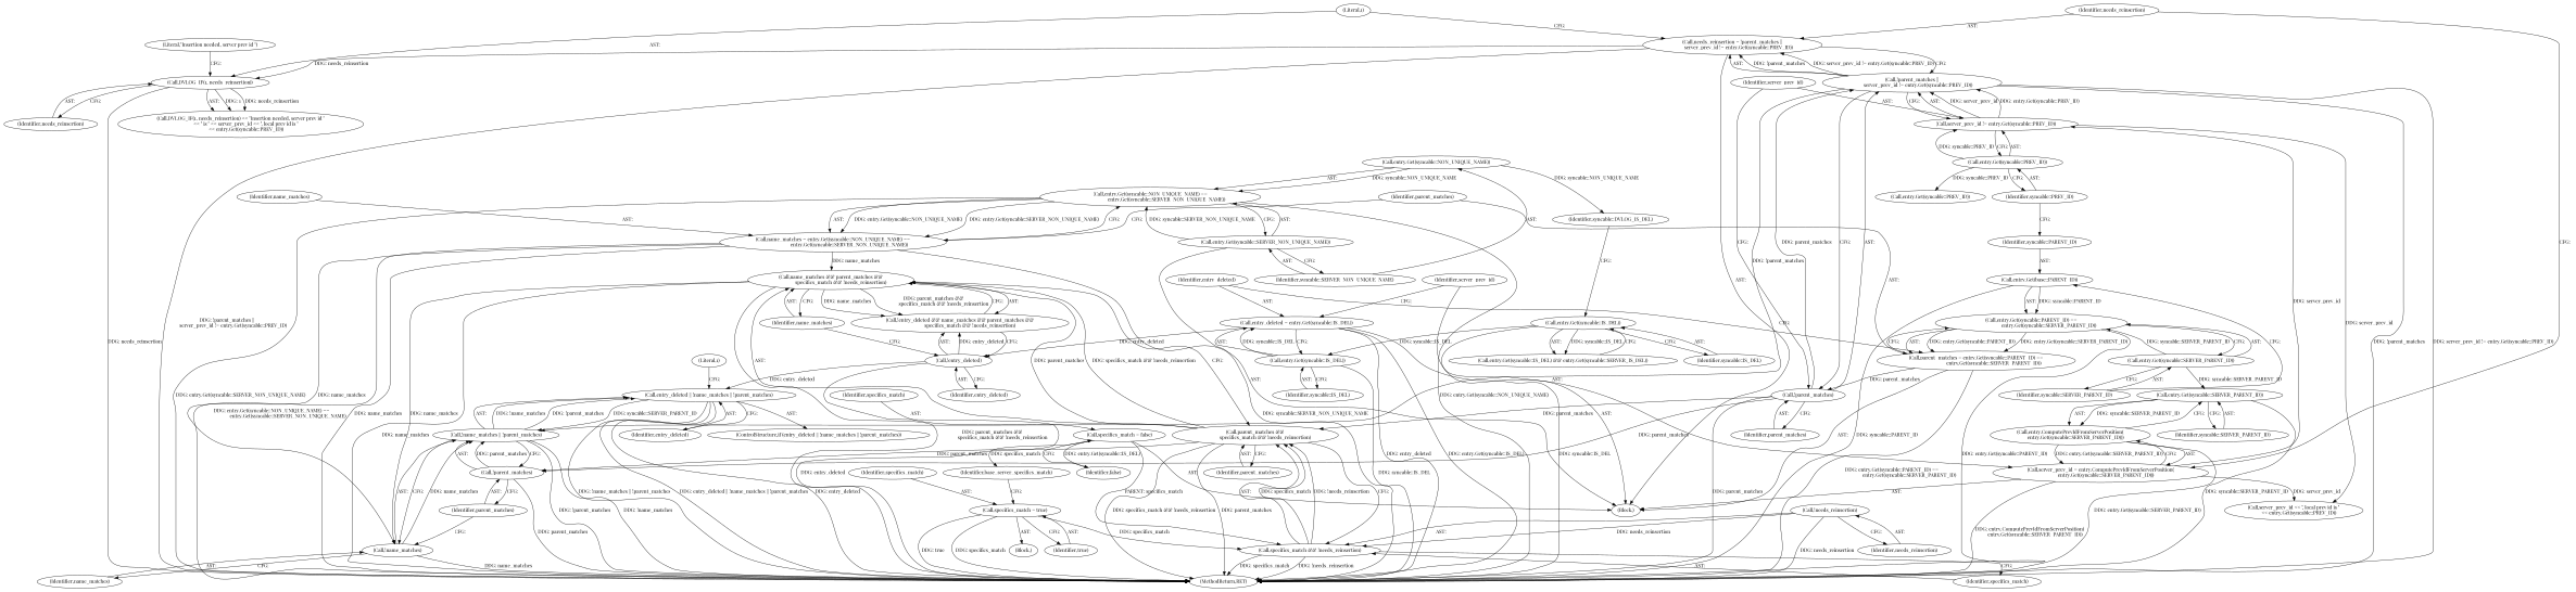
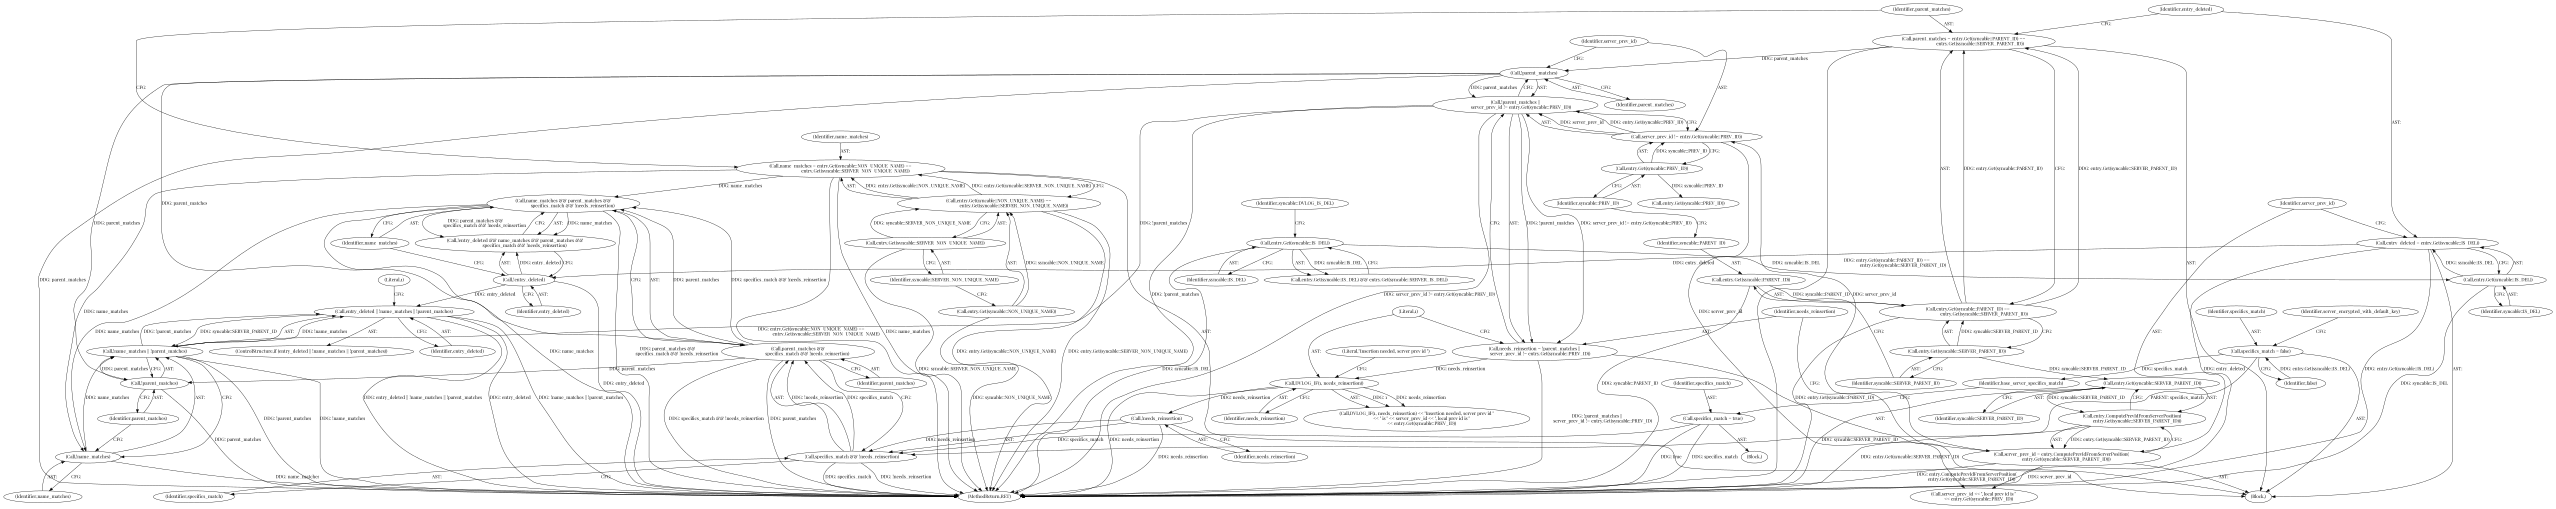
  digraph {
    fontname="Playfair Display"
    node [fontname="Playfair Display"]
    edge [fontname="Playfair Display"]
    n1 [label="(Call,entry_deleted || !name_matches || !parent_matches)"]
    n2 [label="(Call,!name_matches || !parent_matches)"]
    n3 [label="(ControlStructure,if (entry_deleted || !name_matches || !parent_matches))"]
    n4 [label="(MethodReturn,RET)"]
    n5 [label="(Identifier,entry_deleted)"]
    n6 [label="(Call,!name_matches)"]
    n7 [label="(Call,!parent_matches)"]
    n8 [label="(Call,!entry_deleted)"]
    n9 [label="(Identifier,entry_deleted)"]
    n10 [label="(Call,!entry_deleted && name_matches && parent_matches &&\n               specifics_match && !needs_reinsertion)"]
    n11 [label="(Call,name_matches && parent_matches &&\n               specifics_match && !needs_reinsertion)"]
    n12 [label="(Call,entry_deleted = entry.Get(syncable::IS_DEL))"]
    n13 [label="(Call,entry.Get(syncable::IS_DEL))"]
    n14 [label="(Block,)"]
    n15 [label="(Identifier,syncable::IS_DEL)"]
    n16 [label="(Call,entry.Get(syncable::IS_DEL))"]
    n17 [label="(Identifier,syncable::IS_DEL)"]
    n18 [label="(Call,entry.Get(syncable::IS_DEL) && entry.Get(syncable::SERVER_IS_DEL))"]
    n19 [label="(Identifier,name_matches)"]
    n20 [label="(Identifier,parent_matches)"]
    n21 [label="(Call,parent_matches &&\n               specifics_match && !needs_reinsertion)"]
    n22 [label="(Identifier,name_matches)"]
    n23 [label="(Call,specifics_match && !needs_reinsertion)"]
    n24 [label="(Identifier,parent_matches)"]
    n25 [label="(Call,name_matches = entry.Get(syncable::NON_UNIQUE_NAME) ==\n                        entry.Get(syncable::SERVER_NON_UNIQUE_NAME))"]
    n26 [label="(Call,entry.Get(syncable::NON_UNIQUE_NAME) ==\n                        entry.Get(syncable::SERVER_NON_UNIQUE_NAME))"]
    n27 [label="(Call,entry.Get(syncable::SERVER_NON_UNIQUE_NAME))"]
    n28 [label="(Identifier,syncable::SERVER_NON_UNIQUE_NAME)"]
    n29 [label="(Call,entry.Get(syncable::NON_UNIQUE_NAME))"]
    n30 [label="(Identifier,specifics_match)"]
    n31 [label="(Call,!parent_matches)"]
    n32 [label="(Call,!parent_matches ||\n         server_prev_id != entry.Get(syncable::PREV_ID))"]
    n33 [label="(Identifier,parent_matches)"]
    n34 [label="(Call,needs_reinsertion = !parent_matches ||\n         server_prev_id != entry.Get(syncable::PREV_ID))"]
    n35 [label="(Call,server_prev_id != entry.Get(syncable::PREV_ID))"]
    n36 [label="(Call,parent_matches = entry.Get(syncable::PARENT_ID) ==\n                          entry.Get(syncable::SERVER_PARENT_ID))"]
    n37 [label="(Call,entry.Get(syncable::PARENT_ID) ==\n                          entry.Get(syncable::SERVER_PARENT_ID))"]
    n38 [label="(Call,entry.Get(syncable::SERVER_PARENT_ID))"]
    n39 [label="(Call,entry.Get(syncable::SERVER_PARENT_ID))"]
    n40 [label="(Identifier,syncable::SERVER_PARENT_ID)"]
-   n41 [label="(Call,entry.Get(base::PARENT_ID))"]
+   n41 [label="(Call,entry.Get(syncable::PARENT_ID))"]
    n42 [label="(Identifier,syncable::PARENT_ID)"]
    n43 [label="(Call,entry.ComputePrevIdFromServerPosition(\n        entry.Get(syncable::SERVER_PARENT_ID)))"]
    n44 [label="(Identifier,syncable::SERVER_PARENT_ID)"]
    n45 [label="(Call,!needs_reinsertion)"]
    n46 [label="(Identifier,needs_reinsertion)"]
    n47 [label="(Call,specifics_match = true)"]
-   n48 [label="(Identifier,true)"]
    n49 [label="(Block,)"]
    n50 [label="(Call,specifics_match = false)"]
    n51 [label="(Identifier,false)"]
    n52 [label="(Identifier,base_server_specifics_match)"]
    n53 [label="(Call,DVLOG_IF(1, needs_reinsertion))"]
    n54 [label="(Call,DVLOG_IF(1, needs_reinsertion) << \"Insertion needed, server prev id \"\n        << \" is \" << server_prev_id << \", local prev id is \"\n        << entry.Get(syncable::PREV_ID))"]
    n55 [label="(Identifier,needs_reinsertion)"]
    n56 [label="(Call,entry.Get(syncable::PREV_ID))"]
    n57 [label="(Call,server_prev_id << \", local prev id is \"\n        << entry.Get(syncable::PREV_ID))"]
    n58 [label="(Identifier,syncable::PREV_ID)"]
    n59 [label="(Call,entry.Get(syncable::PREV_ID))"]
    n60 [label="(Call,server_prev_id = entry.ComputePrevIdFromServerPosition(\n        entry.Get(syncable::SERVER_PARENT_ID)))"]
    n61 [label="(Literal,1)"]
    n62 [label="(Identifier,name_matches)"]
    n63 [label="(Identifier,parent_matches)"]
+   n64 [label="(Identifier,server_encrypted_with_default_key)"]
    n65 [label="(Literal,1)"]
    n66 [label="(Identifier,server_prev_id)"]
    n67 [label="(Identifier,entry_deleted)"]
    n68 [label="(Identifier,server_prev_id)"]
    n69 [label="(Identifier,needs_reinsertion)"]
    n70 [label="(Literal,\"Insertion needed, server prev id \")"]
    n71 [label="(Identifier,syncable::DVLOG_IS_DEL)"]
    n72 [label="(Identifier,specifics_match)"]
    n73 [label="(Identifier,specifics_match)"]
    n1 -> n2 [label="DDG: syncable::SERVER_PARENT_ID"]
    n1 -> n3 [label="AST: "]
    n1 -> n4 [label="DDG: entry_deleted || !name_matches || !parent_matches"]
    n1 -> n4 [label="DDG: entry_deleted"]
    n1 -> n4 [label="DDG: !name_matches || !parent_matches"]
    n1 -> n5 [label="CFG: "]
    n2 -> n1 [label="AST: "]
    n2 -> n1 [label="DDG: !name_matches"]
    n2 -> n1 [label="DDG: !parent_matches"]
    n2 -> n4 [label="DDG: !parent_matches"]
    n2 -> n4 [label="DDG: !name_matches"]
    n2 -> n6 [label="CFG: "]
    n2 -> n7 [label="CFG: "]
    n5 -> n1 [label="AST: "]
    n6 -> n2 [label="AST: "]
    n6 -> n2 [label="DDG: name_matches"]
    n6 -> n4 [label="DDG: name_matches"]
    n6 -> n19 [label="CFG: "]
    n7 -> n2 [label="AST: "]
    n7 -> n2 [label="DDG: parent_matches"]
    n7 -> n4 [label="DDG: parent_matches"]
    n7 -> n20 [label="CFG: "]
    n8 -> n1 [label="DDG: entry_deleted"]
    n8 -> n4 [label="DDG: entry_deleted"]
    n8 -> n9 [label="CFG: "]
    n8 -> n10 [label="AST: "]
    n8 -> n10 [label="DDG: entry_deleted"]
    n9 -> n8 [label="AST: "]
    n10 -> n8 [label="CFG: "]
    n10 -> n11 [label="CFG: "]
    n11 -> n4 [label="DDG: name_matches"]
    n11 -> n4 [label="DDG: parent_matches &&\n               specifics_match && !needs_reinsertion"]
    n11 -> n6 [label="DDG: name_matches"]
    n11 -> n10 [label="AST: "]
    n11 -> n10 [label="DDG: name_matches"]
    n11 -> n10 [label="DDG: parent_matches &&\n               specifics_match && !needs_reinsertion"]
    n11 -> n21 [label="CFG: "]
    n11 -> n22 [label="CFG: "]
    n12 -> n4 [label="DDG: entry_deleted"]
    n12 -> n4 [label="DDG: entry.Get(syncable::IS_DEL)"]
    n12 -> n8 [label="DDG: entry_deleted"]
    n12 -> n13 [label="CFG: "]
    n12 -> n14 [label="AST: "]
    n13 -> n4 [label="DDG: syncable::IS_DEL"]
    n13 -> n12 [label="AST: "]
    n13 -> n12 [label="DDG: syncable::IS_DEL"]
    n13 -> n15 [label="CFG: "]
    n15 -> n13 [label="AST: "]
    n16 -> n4 [label="DDG: syncable::IS_DEL"]
    n16 -> n13 [label="DDG: syncable::IS_DEL"]
    n16 -> n17 [label="CFG: "]
    n16 -> n18 [label="AST: "]
    n16 -> n18 [label="DDG: syncable::IS_DEL"]
    n17 -> n16 [label="AST: "]
    n18 -> n16 [label="CFG: "]
    n19 -> n6 [label="AST: "]
    n20 -> n6 [label="CFG: "]
    n20 -> n7 [label="AST: "]
    n21 -> n4 [label="DDG: specifics_match && !needs_reinsertion"]
    n21 -> n4 [label="DDG: parent_matches"]
    n21 -> n7 [label="DDG: parent_matches"]
    n21 -> n11 [label="AST: "]
    n21 -> n11 [label="DDG: parent_matches"]
    n21 -> n11 [label="DDG: specifics_match && !needs_reinsertion"]
    n21 -> n23 [label="CFG: "]
    n21 -> n24 [label="CFG: "]
    n22 -> n8 [label="CFG: "]
    n22 -> n11 [label="AST: "]
    n23 -> n4 [label="DDG: !needs_reinsertion"]
    n23 -> n4 [label="DDG: specifics_match"]
    n23 -> n21 [label="AST: "]
    n23 -> n21 [label="DDG: specifics_match"]
    n23 -> n21 [label="DDG: !needs_reinsertion"]
    n23 -> n30 [label="CFG: "]
    n24 -> n21 [label="AST: "]
    n25 -> n4 [label="DDG: entry.Get(syncable::NON_UNIQUE_NAME) ==\n                        entry.Get(syncable::SERVER_NON_UNIQUE_NAME)"]
    n25 -> n4 [label="DDG: name_matches"]
    n25 -> n6 [label="DDG: name_matches"]
    n25 -> n11 [label="DDG: name_matches"]
    n25 -> n14 [label="AST: "]
    n25 -> n26 [label="CFG: "]
    n26 -> n4 [label="DDG: entry.Get(syncable::NON_UNIQUE_NAME)"]
    n26 -> n4 [label="DDG: entry.Get(syncable::SERVER_NON_UNIQUE_NAME)"]
    n26 -> n25 [label="AST: "]
    n26 -> n25 [label="DDG: entry.Get(syncable::NON_UNIQUE_NAME)"]
    n26 -> n25 [label="DDG: entry.Get(syncable::SERVER_NON_UNIQUE_NAME)"]
    n26 -> n27 [label="CFG: "]
    n27 -> n4 [label="DDG: syncable::SERVER_NON_UNIQUE_NAME"]
    n27 -> n26 [label="AST: "]
    n27 -> n26 [label="DDG: syncable::SERVER_NON_UNIQUE_NAME"]
    n27 -> n28 [label="CFG: "]
    n28 -> n27 [label="AST: "]
-   n28 -> n29 [label="AST: "]
-   n29 -> n71 [label="DDG: syncable::NON_UNIQUE_NAME"]
+   n28 -> n29 [label="CFG: "]
+   n29 -> n4 [label="DDG: syncable::NON_UNIQUE_NAME"]
    n29 -> n26 [label="AST: "]
    n29 -> n26 [label="DDG: syncable::NON_UNIQUE_NAME"]
    n30 -> n23 [label="AST: "]
    n31 -> n4 [label="DDG: parent_matches"]
    n31 -> n7 [label="DDG: parent_matches"]
    n31 -> n21 [label="DDG: parent_matches"]
    n31 -> n32 [label="AST: "]
    n31 -> n32 [label="DDG: parent_matches"]
    n31 -> n33 [label="CFG: "]
    n32 -> n2 [label="DDG: !parent_matches"]
    n32 -> n4 [label="DDG: !parent_matches"]
    n32 -> n4 [label="DDG: server_prev_id != entry.Get(syncable::PREV_ID)"]
    n32 -> n31 [label="CFG: "]
    n32 -> n34 [label="AST: "]
    n32 -> n34 [label="DDG: !parent_matches"]
    n32 -> n34 [label="DDG: server_prev_id != entry.Get(syncable::PREV_ID)"]
    n32 -> n35 [label="CFG: "]
    n33 -> n31 [label="AST: "]
    n34 -> n4 [label="DDG: !parent_matches ||\n         server_prev_id != entry.Get(syncable::PREV_ID)"]
    n34 -> n14 [label="AST: "]
    n34 -> n32 [label="CFG: "]
    n34 -> n53 [label="DDG: needs_reinsertion"]
    n35 -> n32 [label="AST: "]
    n35 -> n32 [label="DDG: server_prev_id"]
    n35 -> n32 [label="DDG: entry.Get(syncable::PREV_ID)"]
    n35 -> n56 [label="CFG: "]
    n35 -> n57 [label="DDG: server_prev_id"]
    n36 -> n4 [label="DDG: entry.Get(syncable::PARENT_ID) ==\n                          entry.Get(syncable::SERVER_PARENT_ID)"]
    n36 -> n14 [label="AST: "]
    n36 -> n31 [label="DDG: parent_matches"]
    n36 -> n37 [label="CFG: "]
    n37 -> n4 [label="DDG: entry.Get(syncable::PARENT_ID)"]
    n37 -> n36 [label="AST: "]
    n37 -> n36 [label="DDG: entry.Get(syncable::PARENT_ID)"]
    n37 -> n36 [label="DDG: entry.Get(syncable::SERVER_PARENT_ID)"]
    n37 -> n38 [label="CFG: "]
    n38 -> n37 [label="AST: "]
    n38 -> n37 [label="DDG: syncable::SERVER_PARENT_ID"]
    n38 -> n39 [label="DDG: syncable::SERVER_PARENT_ID"]
    n38 -> n40 [label="CFG: "]
    n39 -> n4 [label="DDG: syncable::SERVER_PARENT_ID"]
    n39 -> n43 [label="AST: "]
    n39 -> n43 [label="DDG: syncable::SERVER_PARENT_ID"]
    n39 -> n44 [label="CFG: "]
    n40 -> n38 [label="AST: "]
    n40 -> n41 [label="CFG: "]
    n41 -> n4 [label="DDG: syncable::PARENT_ID"]
    n41 -> n37 [label="AST: "]
    n41 -> n37 [label="DDG: syncable::PARENT_ID"]
    n42 -> n41 [label="AST: "]
    n43 -> n4 [label="DDG: entry.Get(syncable::SERVER_PARENT_ID)"]
    n43 -> n39 [label="CFG: "]
    n43 -> n60 [label="AST: "]
    n43 -> n60 [label="DDG: entry.Get(syncable::SERVER_PARENT_ID)"]
    n44 -> n39 [label="AST: "]
    n45 -> n4 [label="DDG: needs_reinsertion"]
    n45 -> n23 [label="AST: "]
    n45 -> n23 [label="DDG: needs_reinsertion"]
    n45 -> n46 [label="CFG: "]
    n46 -> n45 [label="AST: "]
    n47 -> n4 [label="DDG: true"]
    n47 -> n4 [label="DDG: specifics_match"]
    n47 -> n23 [label="DDG: specifics_match"]
-   n47 -> n48 [label="CFG: "]
    n47 -> n49 [label="AST: "]
-   n48 -> n47 [label="AST: "]
    n50 -> n14 [label="AST: "]
    n50 -> n23 [label="PARENT: specifics_match"]
    n50 -> n51 [label="CFG: "]
    n50 -> n52 [label="DDG: specifics_match"]
    n51 -> n50 [label="DDG: entry.Get(syncable::IS_DEL)"]
    n52 -> n47 [label="CFG: "]
    n53 -> n4 [label="DDG: needs_reinsertion"]
+   n53 -> n45 [label="DDG: needs_reinsertion"]
    n53 -> n54 [label="AST: "]
    n53 -> n54 [label="DDG: 1"]
    n53 -> n54 [label="DDG: needs_reinsertion"]
    n53 -> n55 [label="CFG: "]
    n55 -> n53 [label="AST: "]
    n56 -> n35 [label="AST: "]
    n56 -> n35 [label="DDG: syncable::PREV_ID"]
    n56 -> n58 [label="CFG: "]
    n56 -> n59 [label="DDG: syncable::PREV_ID"]
    n58 -> n42 [label="CFG: "]
    n58 -> n56 [label="AST: "]
    n60 -> n4 [label="DDG: entry.ComputePrevIdFromServerPosition(\n        entry.Get(syncable::SERVER_PARENT_ID))"]
    n60 -> n14 [label="AST: "]
    n60 -> n35 [label="DDG: server_prev_id"]
    n60 -> n43 [label="CFG: "]
    n60 -> n57 [label="DDG: server_prev_id"]
    n61 -> n34 [label="CFG: "]
    n61 -> n53 [label="AST: "]
    n62 -> n25 [label="AST: "]
    n63 -> n25 [label="CFG: "]
    n63 -> n36 [label="AST: "]
+   n64 -> n50 [label="CFG: "]
    n65 -> n1 [label="CFG: "]
    n66 -> n12 [label="CFG: "]
    n66 -> n60 [label="AST: "]
    n67 -> n12 [label="AST: "]
    n67 -> n36 [label="CFG: "]
    n68 -> n31 [label="CFG: "]
    n68 -> n35 [label="AST: "]
    n69 -> n34 [label="AST: "]
    n69 -> n60 [label="CFG: "]
    n70 -> n53 [label="CFG: "]
    n71 -> n16 [label="CFG: "]
    n72 -> n50 [label="AST: "]
    n73 -> n47 [label="AST: "]
  }
